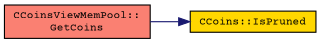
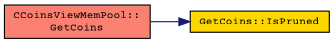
  digraph {
    rankdir=RL
    fontname="Courier Prime"
    node [color=black fontname="Courier Prime" fontsize=10 shape=record style=filled]
-   n1 [fillcolor=gold fontcolor=black height=0.2 label="CCoins::IsPruned" width=0.4]
+   n1 [fillcolor=gold fontcolor=black height=0.2 label="GetCoins::IsPruned" width=0.4]
    n2 [fillcolor=salmon height=0.2 label="CCoinsViewMemPool::\lGetCoins" width=0.4]
    n1 -> n2 [color=midnightblue dir=back fontname="Courier Prime" fontsize=10 labelfontname=Helvetica labelfontsize=10 style=solid]
  }
